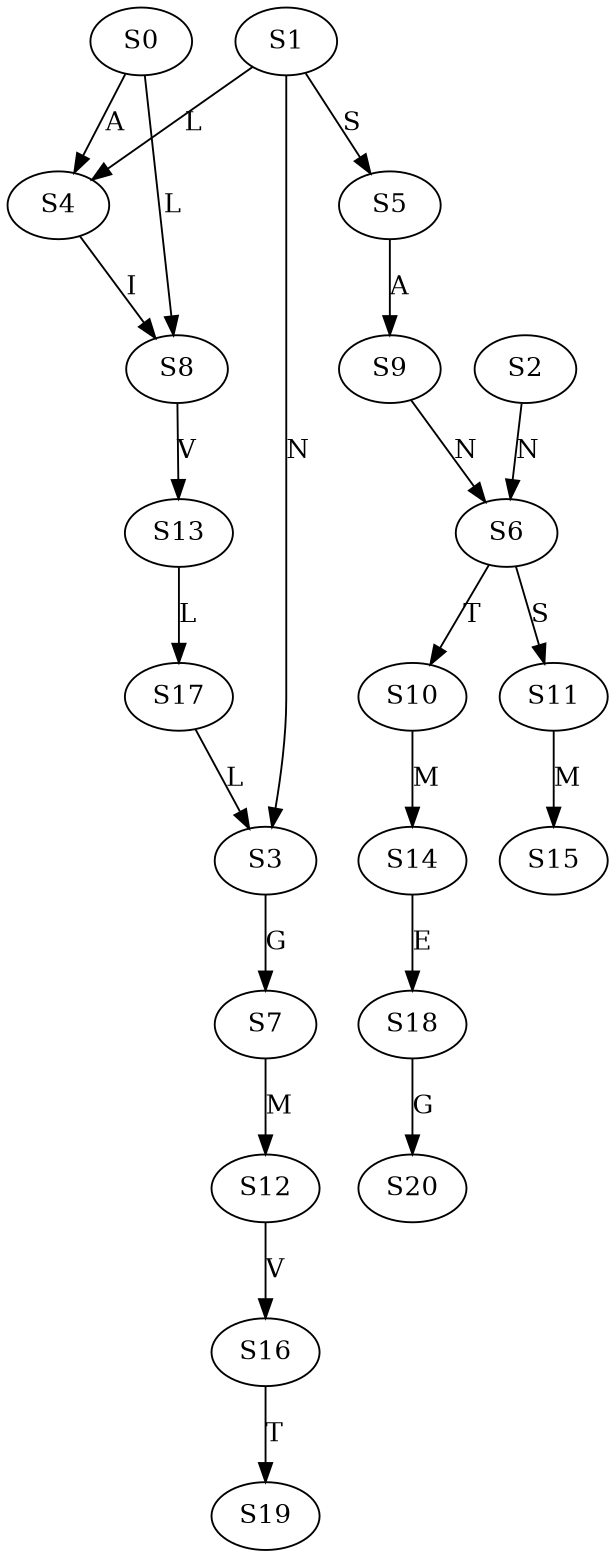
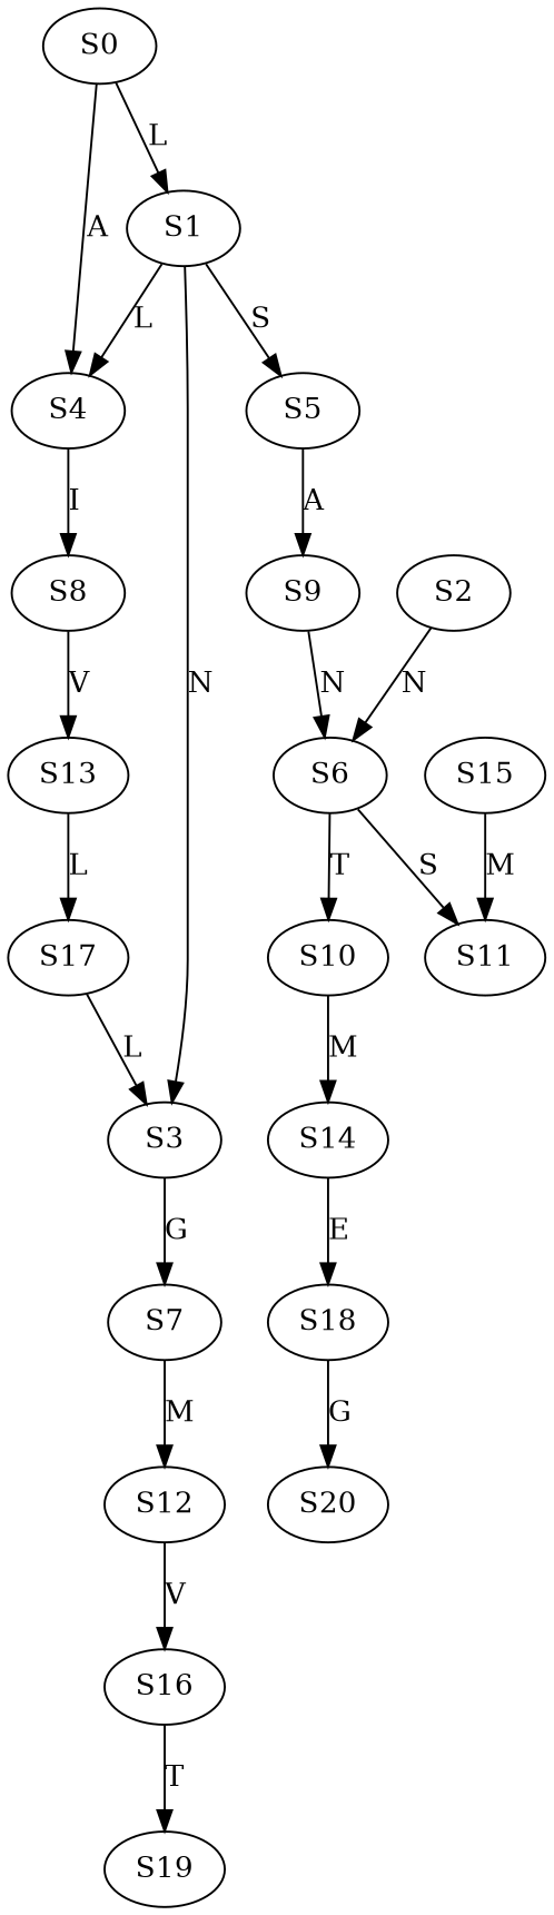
  strict digraph {
    S0
    S1
    S4
    S3
    S5
    S2
    S6
    S7
    S8
    S9
    S10
    S11
    S12
    S13
    S14
    S15
    S16
    S17
    S18
    S19
    S20
-   S0 -> S8 [label=L]
+   S0 -> S1 [label=L]
    S0 -> S4 [label=A]
    S1 -> S4 [label=L]
    S1 -> S3 [label=N]
    S1 -> S5 [label=S]
    S4 -> S8 [label=I]
    S3 -> S7 [label=G]
    S5 -> S9 [label=A]
    S2 -> S6 [label=N]
    S6 -> S10 [label=T]
    S6 -> S11 [label=S]
    S7 -> S12 [label=M]
    S8 -> S13 [label=V]
    S9 -> S6 [label=N]
    S10 -> S14 [label=M]
-   S11 -> S15 [label=M]
+   S15 -> S11 [label=M]
    S12 -> S16 [label=V]
    S13 -> S17 [label=L]
    S14 -> S18 [label=E]
    S16 -> S19 [label=T]
    S17 -> S3 [label=L]
    S18 -> S20 [label=G]
  }
